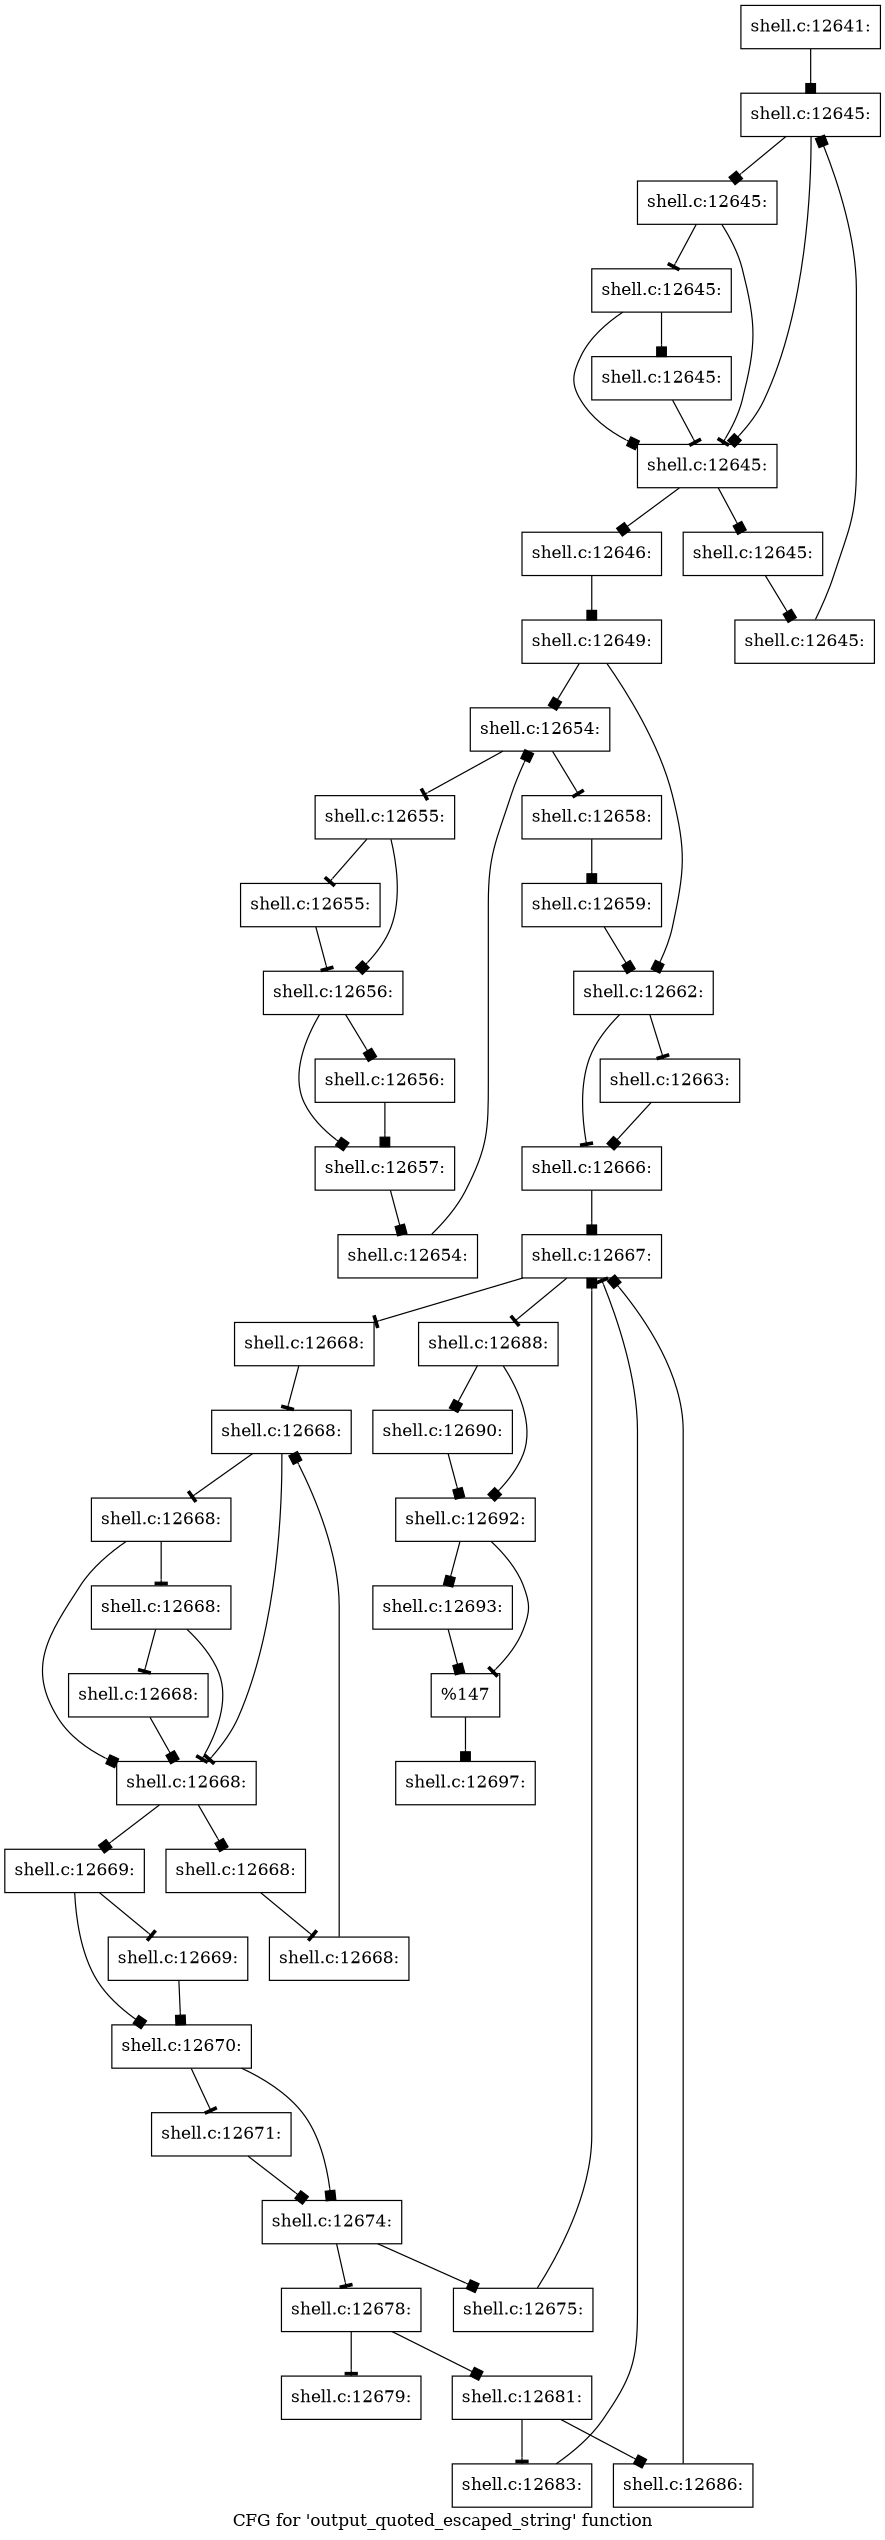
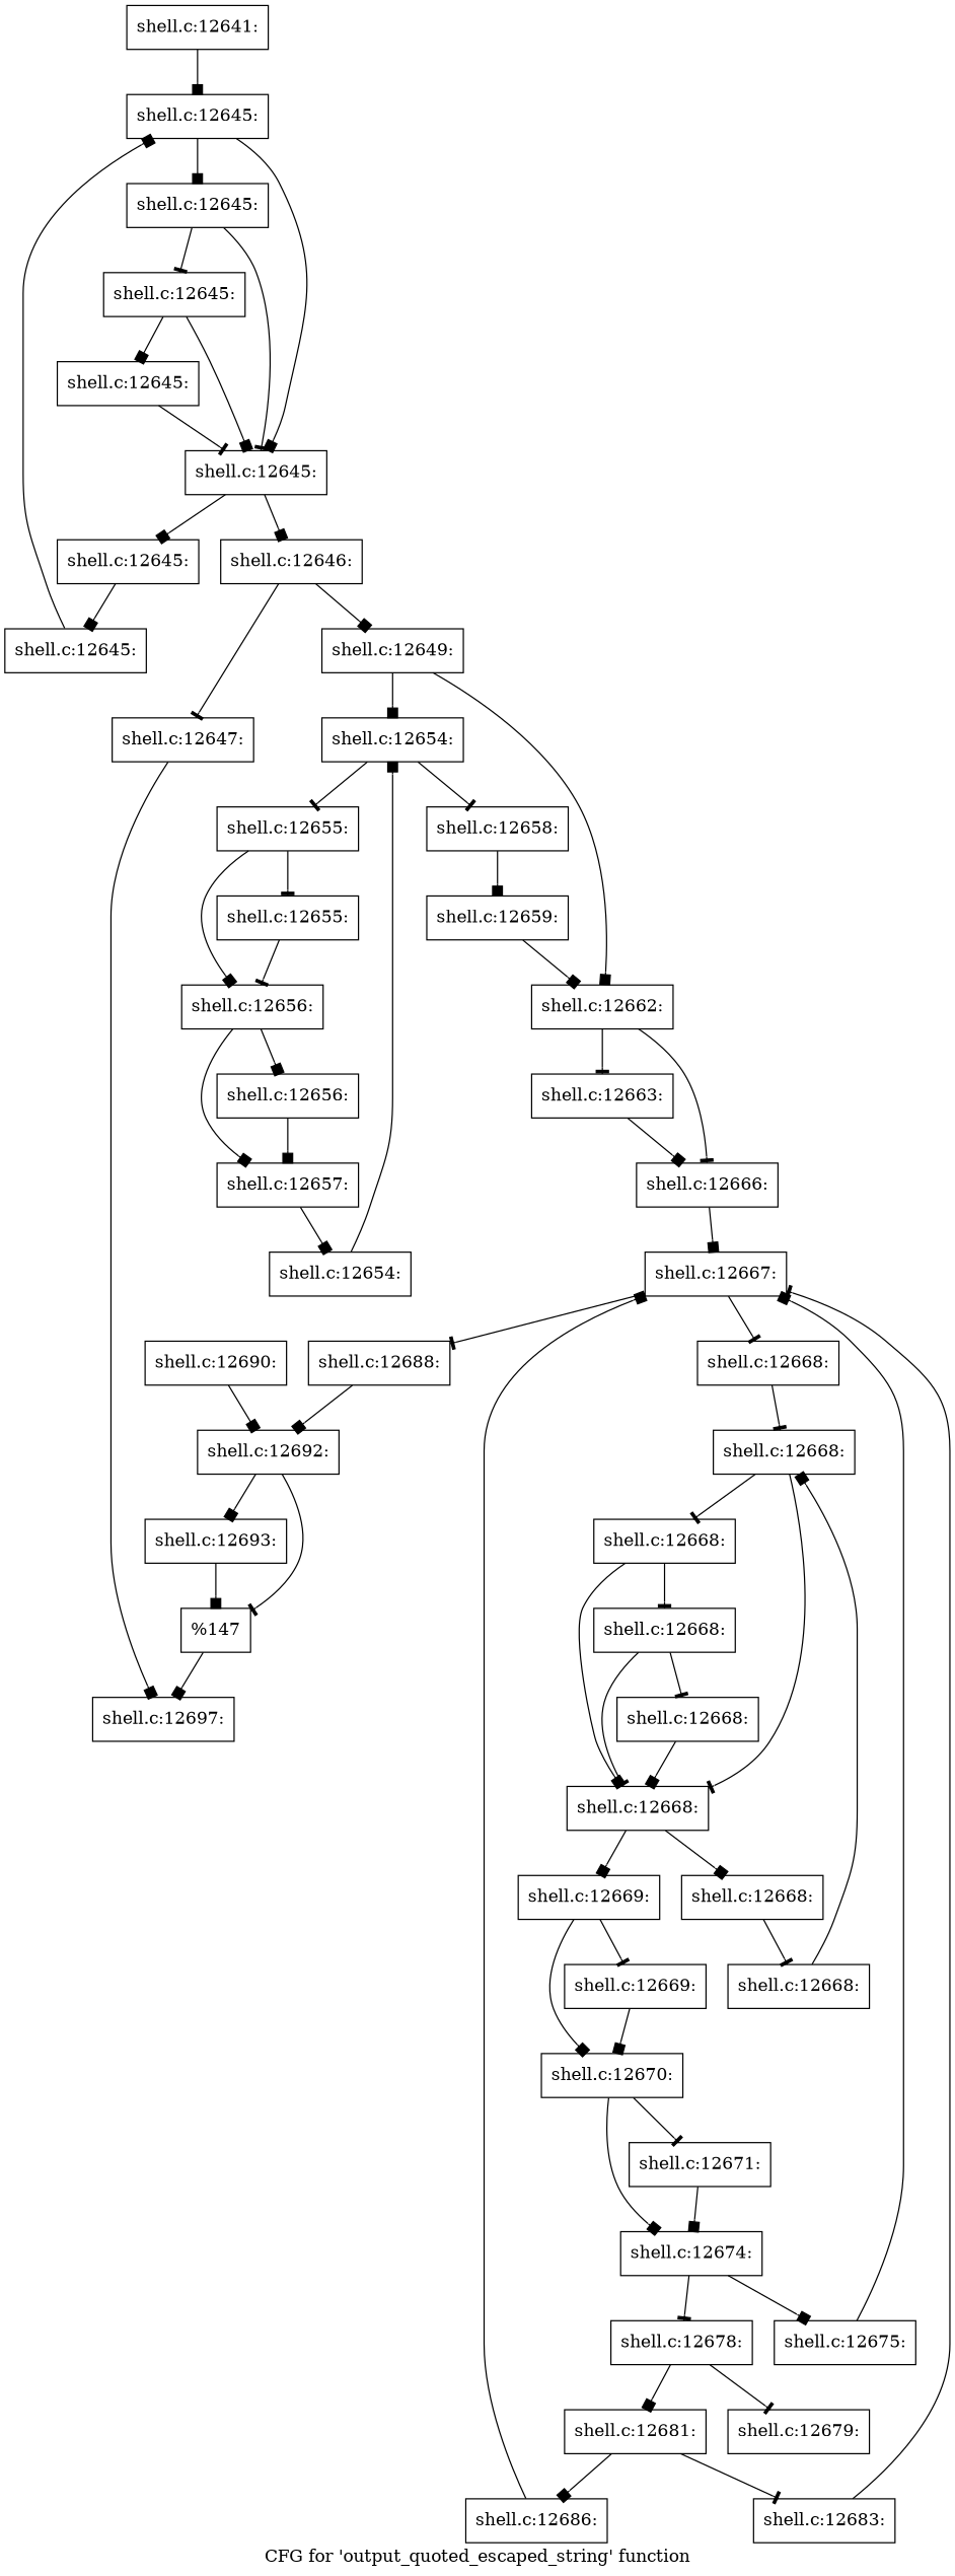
  digraph {
    label="CFG for 'output_quoted_escaped_string' function"
    node [shape=record]
    edge [arrowhead=box]
    n1 [label="{shell.c:12641:}"]
    n2 [label="{shell.c:12645:}"]
    n3 [label="{shell.c:12645:}"]
    n4 [label="{shell.c:12645:}"]
    n5 [label="{shell.c:12645:}"]
    n6 [label="{shell.c:12645:}"]
    n7 [label="{shell.c:12646:}"]
    n8 [label="{shell.c:12645:}"]
    n9 [label="{shell.c:12645:}"]
+   n10 [label="{shell.c:12647:}"]
    n11 [label="{shell.c:12649:}"]
    n12 [label="{shell.c:12697:}"]
    n13 [label="{shell.c:12654:}"]
    n14 [label="{shell.c:12662:}"]
    n15 [label="{shell.c:12655:}"]
    n16 [label="{shell.c:12658:}"]
    n17 [label="{shell.c:12655:}"]
    n18 [label="{shell.c:12656:}"]
    n19 [label="{shell.c:12659:}"]
    n20 [label="{shell.c:12656:}"]
    n21 [label="{shell.c:12657:}"]
    n22 [label="{shell.c:12663:}"]
    n23 [label="{shell.c:12666:}"]
    n24 [label="{shell.c:12654:}"]
    n25 [label="{shell.c:12667:}"]
    n26 [label="{shell.c:12668:}"]
    n27 [label="{shell.c:12688:}"]
    n28 [label="{shell.c:12668:}"]
    n29 [label="{shell.c:12690:}"]
    n30 [label="{shell.c:12692:}"]
    n31 [label="{shell.c:12668:}"]
    n32 [label="{shell.c:12668:}"]
    n33 [label="{shell.c:12693:}"]
    n34 [label="{%147}"]
    n35 [label="{shell.c:12668:}"]
    n36 [label="{shell.c:12668:}"]
    n37 [label="{shell.c:12669:}"]
    n38 [label="{shell.c:12668:}"]
    n39 [label="{shell.c:12668:}"]
    n40 [label="{shell.c:12669:}"]
    n41 [label="{shell.c:12670:}"]
    n42 [label="{shell.c:12671:}"]
    n43 [label="{shell.c:12674:}"]
    n44 [label="{shell.c:12675:}"]
    n45 [label="{shell.c:12678:}"]
    n46 [label="{shell.c:12679:}"]
    n47 [label="{shell.c:12681:}"]
    n48 [label="{shell.c:12683:}"]
    n49 [label="{shell.c:12686:}"]
    n1 -> n2
    n2 -> n3
    n2 -> n4
    n3 -> n4 [arrowhead=tee]
    n3 -> n5 [arrowhead=tee]
    n4 -> n6
    n4 -> n7
    n5 -> n4
    n5 -> n8
    n6 -> n9
+   n7 -> n10 [arrowhead=tee]
    n7 -> n11
    n8 -> n4 [arrowhead=tee]
    n9 -> n2
+   n10 -> n12
    n11 -> n13
    n11 -> n14
    n13 -> n15 [arrowhead=tee]
    n13 -> n16 [arrowhead=tee]
    n14 -> n22 [arrowhead=tee]
    n14 -> n23 [arrowhead=tee]
    n15 -> n17 [arrowhead=tee]
    n15 -> n18
    n16 -> n19
    n17 -> n18 [arrowhead=tee]
    n18 -> n20
    n18 -> n21
    n19 -> n14
    n20 -> n21
    n21 -> n24
    n22 -> n23
    n23 -> n25
    n24 -> n13
    n25 -> n26 [arrowhead=tee]
    n25 -> n27 [arrowhead=tee]
    n26 -> n28 [arrowhead=tee]
-   n27 -> n29
    n27 -> n30
    n28 -> n31 [arrowhead=tee]
    n28 -> n32 [arrowhead=tee]
    n29 -> n30
    n30 -> n33
    n30 -> n34 [arrowhead=tee]
    n31 -> n32
    n31 -> n35 [arrowhead=tee]
    n32 -> n36
    n32 -> n37
    n33 -> n34
    n34 -> n12
    n35 -> n32 [arrowhead=tee]
    n35 -> n38 [arrowhead=tee]
    n36 -> n39 [arrowhead=tee]
    n37 -> n40 [arrowhead=tee]
    n37 -> n41
    n38 -> n32
    n39 -> n28
    n40 -> n41
    n41 -> n42 [arrowhead=tee]
    n41 -> n43
    n42 -> n43
    n43 -> n44
    n43 -> n45 [arrowhead=tee]
    n44 -> n25
    n45 -> n46 [arrowhead=tee]
    n45 -> n47
    n47 -> n48 [arrowhead=tee]
    n47 -> n49
    n48 -> n25 [arrowhead=tee]
    n49 -> n25
  }
